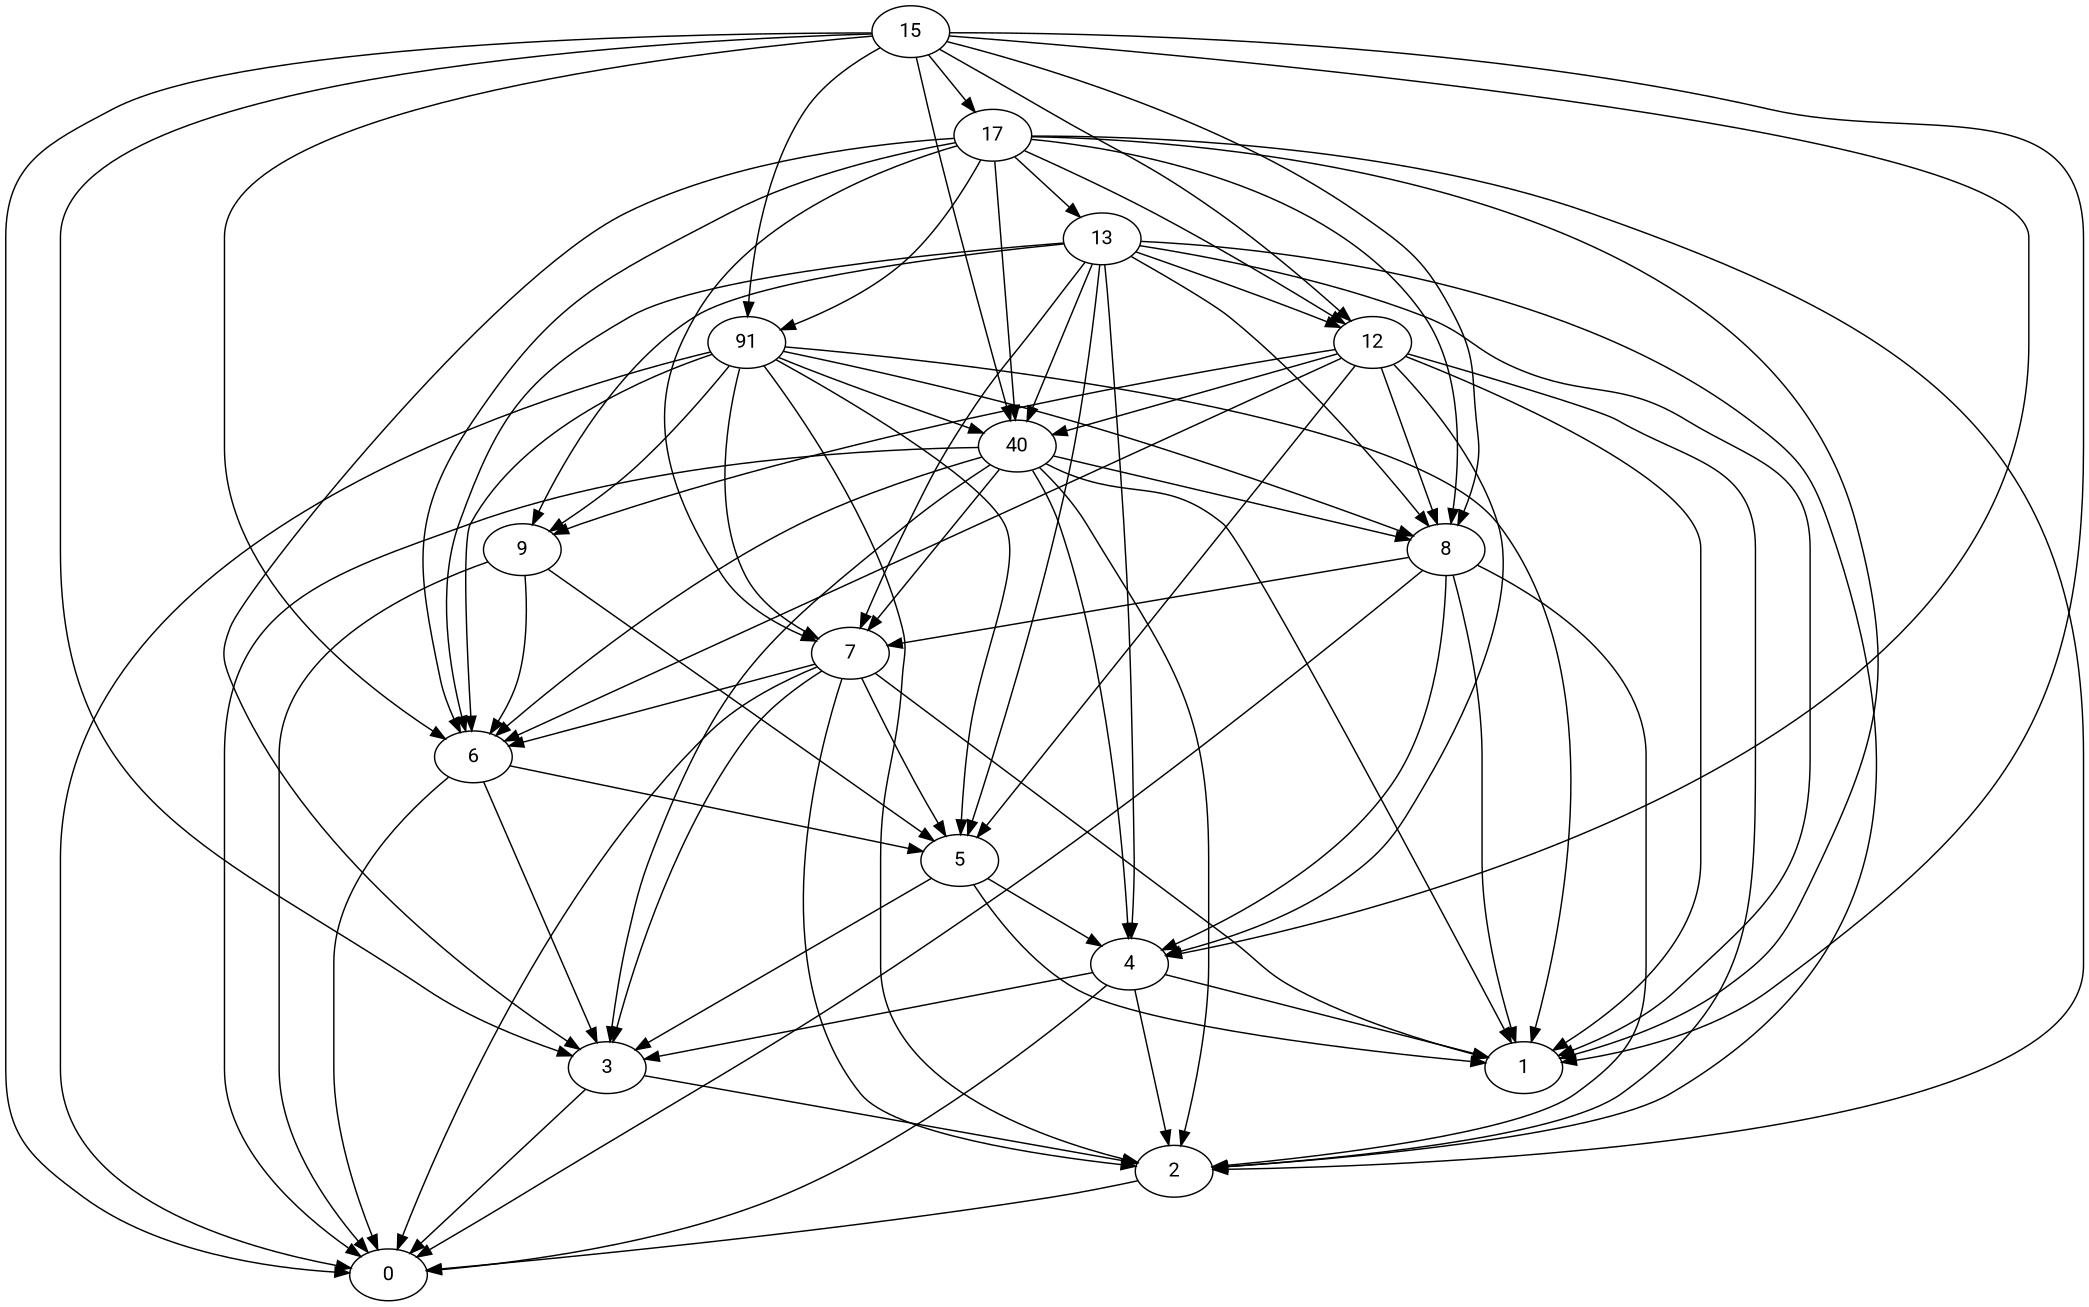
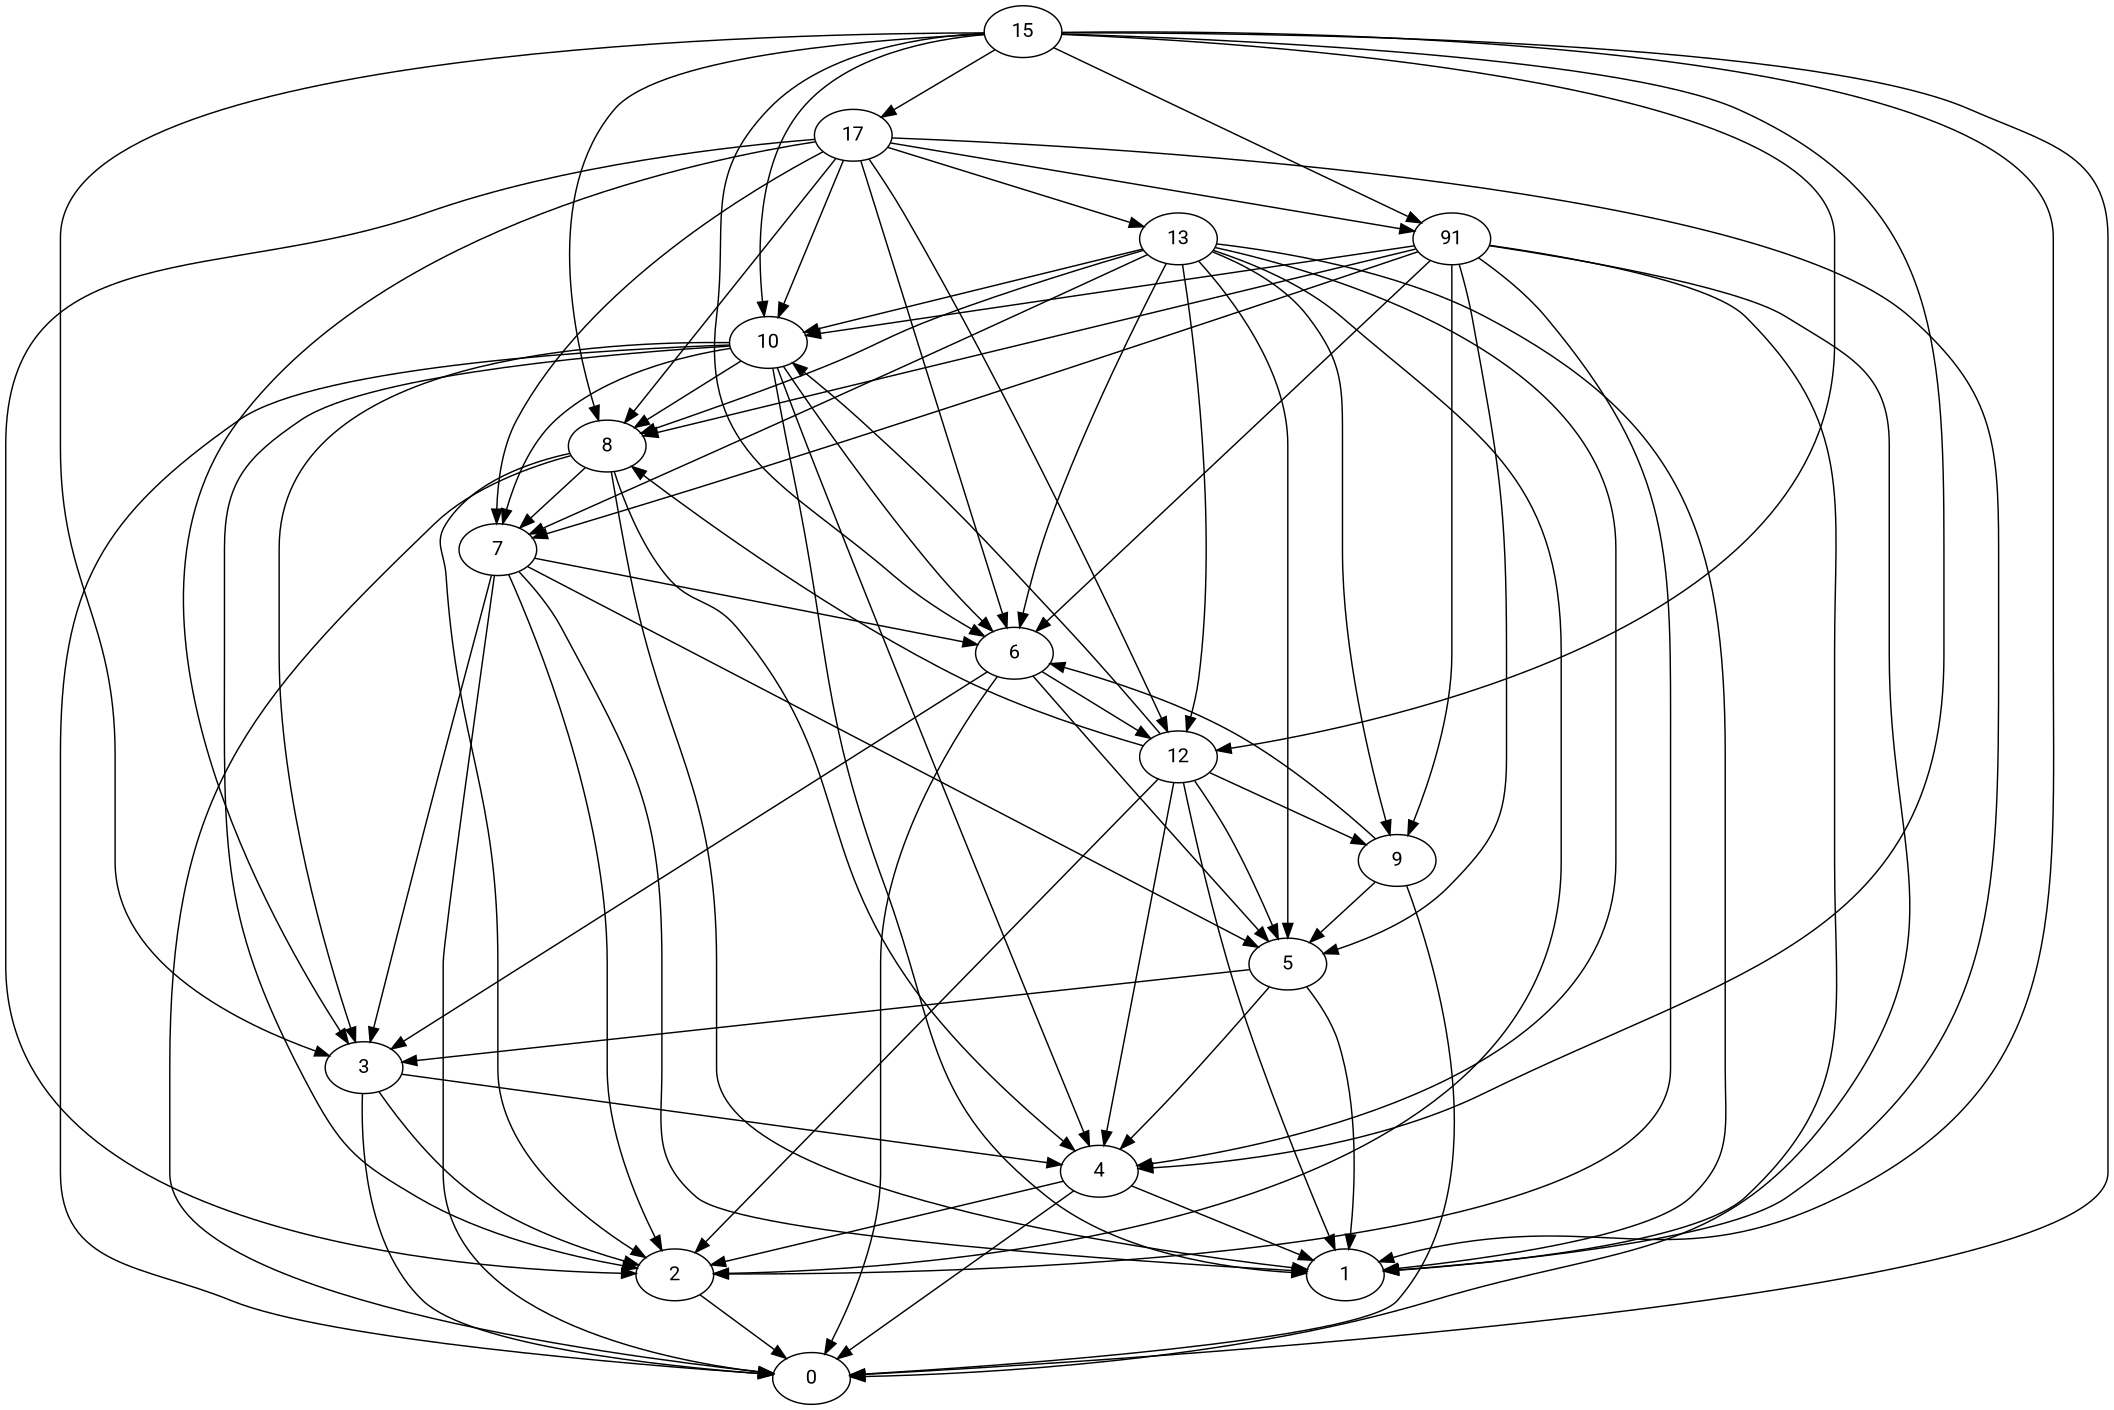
  digraph {
    "Duplicate states"=0
    GraphType=Random
    "Max states in OPEN"=0
    Modes="120000ms; topo-ordered tasks, ; Pruning: task equivalence, fixed order ready list, ; F-value: ; Optimisation: best schedule length (SL) optimisation on equal, "
    NumberOfTasks=16
    "Pruned using list schedule length"=1
    "States removed from OPEN"=0
    TargetSystem="Homogeneous-2"
    "Time to schedule (ms)"=122
    "Total idle time"=237
    "Total schedule length"=405
    "Total sequential time"=514
    "Total states created"=2
    fontname=Roboto
    node [Processor=0 Weight=47 fontname=Roboto]
    edge [Weight=5 fontname=Roboto]
    15 ["Finish time"=47 "Start time"=0]
    n2 ["Finish time"=94 "Start time"=47 label=17]
    n3 ["Finish time"=143 Processor=1 "Start time"=100 Weight=43 label=91]
    12 ["Finish time"=151 "Start time"=137 Weight=14]
-   10 ["Finish time"=170 "Start time"=151 Weight=19 label=40]
+   10 ["Finish time"=170 "Start time"=151 Weight=19]
    8 ["Finish time"=179 "Start time"=170 Weight=9]
    6 ["Finish time"=259 "Start time"=212]
    4 ["Finish time"=301 "Start time"=273 Weight=28]
    3 ["Finish time"=334 "Start time"=301 Weight=33]
    0 ["Finish time"=405 "Start time"=358]
    1 ["Finish time"=346 Processor=1 "Start time"=308 Weight=38]
    13 ["Finish time"=137 "Start time"=94 Weight=43]
    7 ["Finish time"=212 "Start time"=179 Weight=33]
    2 ["Finish time"=358 "Start time"=334 Weight=24]
    9 ["Finish time"=189 Processor=1 "Start time"=161 Weight=28]
    5 ["Finish time"=273 "Start time"=259 Weight=14]
    15 -> n2 [Weight=7]
    15 -> n3
    15 -> 12 [Weight=6]
    15 -> 10 [Weight=4]
    15 -> 8 [Weight=3]
    15 -> 6 [Weight=7]
    15 -> 4 [Weight=9]
    15 -> 3 [Weight=2]
    15 -> 0 [Weight=4]
    15 -> 1 [Weight=9]
    n2 -> n3 [Weight=6]
    n2 -> 12 [Weight=3]
    n2 -> 10 [Weight=10]
    n2 -> 8 [Weight=10]
    n2 -> 6 [Weight=2]
    n2 -> 3 [Weight=8]
    n2 -> 1 [Weight=9]
    n2 -> 13
    n2 -> 7 [Weight=2]
    n2 -> 2 [Weight=8]
    n3 -> 10
    n3 -> 8 [Weight=10]
    n3 -> 6
    n3 -> 0 [Weight=7]
    n3 -> 1 [Weight=8]
    n3 -> 7 [Weight=8]
    n3 -> 2 [Weight=4]
    n3 -> 9 [Weight=9]
    n3 -> 5 [Weight=4]
    12 -> 10 [Weight=9]
    12 -> 8
-   12 -> 6 [Weight=8]
+   6 -> 12 [Weight=8]
    12 -> 4 [Weight=8]
    12 -> 1 [Weight=10]
    12 -> 2 [Weight=8]
    12 -> 9 [Weight=10]
    12 -> 5 [Weight=8]
    10 -> 8 [Weight=7]
    10 -> 6 [Weight=7]
    10 -> 4 [Weight=2]
    10 -> 3 [Weight=9]
    10 -> 0
    10 -> 1 [Weight=3]
    10 -> 7 [Weight=6]
    10 -> 2 [Weight=9]
    8 -> 4 [Weight=7]
    8 -> 0 [Weight=8]
    8 -> 1
    8 -> 7 [Weight=3]
    8 -> 2
    6 -> 3
    6 -> 0 [Weight=7]
    6 -> 5
-   4 -> 3 [Weight=3]
+   3 -> 4 [Weight=3]
    4 -> 0 [Weight=3]
    4 -> 1 [Weight=7]
    4 -> 2 [Weight=7]
    3 -> 0 [Weight=10]
    3 -> 2 [Weight=3]
    13 -> 12 [Weight=10]
    13 -> 10
    13 -> 8
    13 -> 6 [Weight=4]
    13 -> 4 [Weight=6]
    13 -> 1 [Weight=3]
    13 -> 7 [Weight=10]
    13 -> 2
    13 -> 9 [Weight=4]
    13 -> 5 [Weight=7]
    7 -> 6 [Weight=9]
    7 -> 3 [Weight=8]
    7 -> 0
    7 -> 1 [Weight=7]
    7 -> 2 [Weight=10]
    7 -> 5 [Weight=3]
    2 -> 0 [Weight=9]
    9 -> 6 [Weight=6]
    9 -> 0 [Weight=6]
    9 -> 5 [Weight=6]
    5 -> 4 [Weight=7]
    5 -> 3 [Weight=8]
    5 -> 1 [Weight=2]
  }
